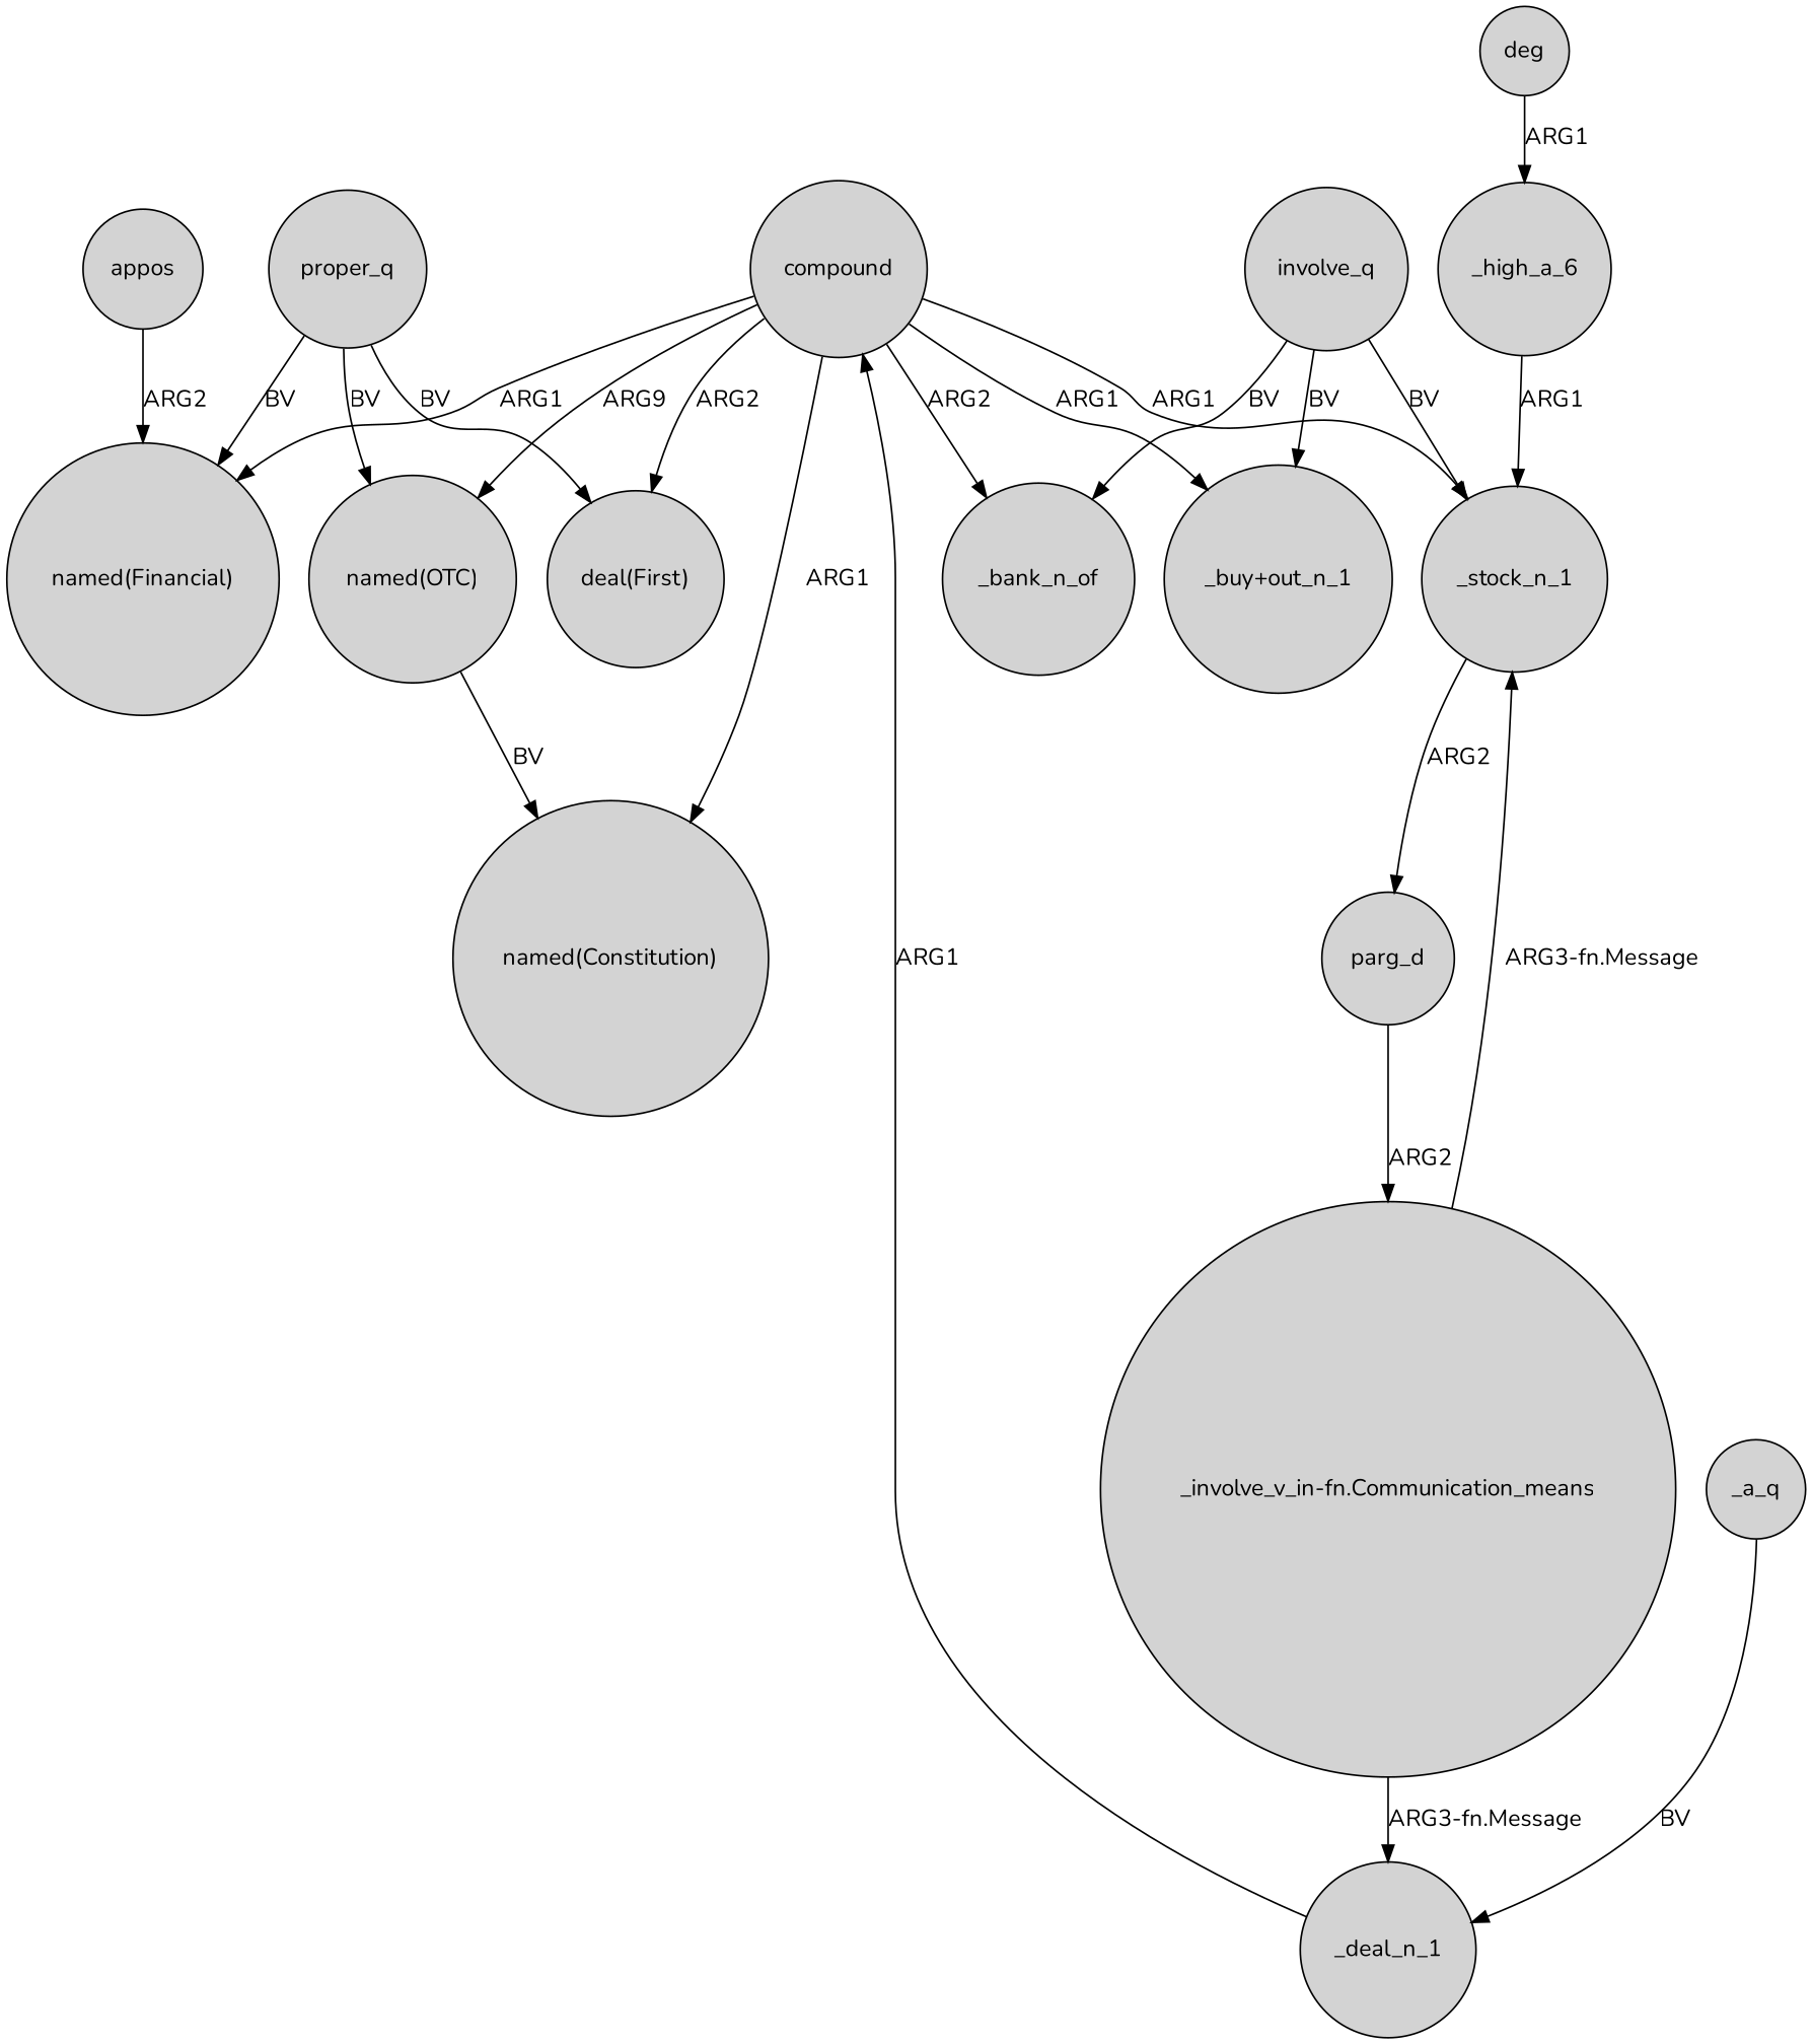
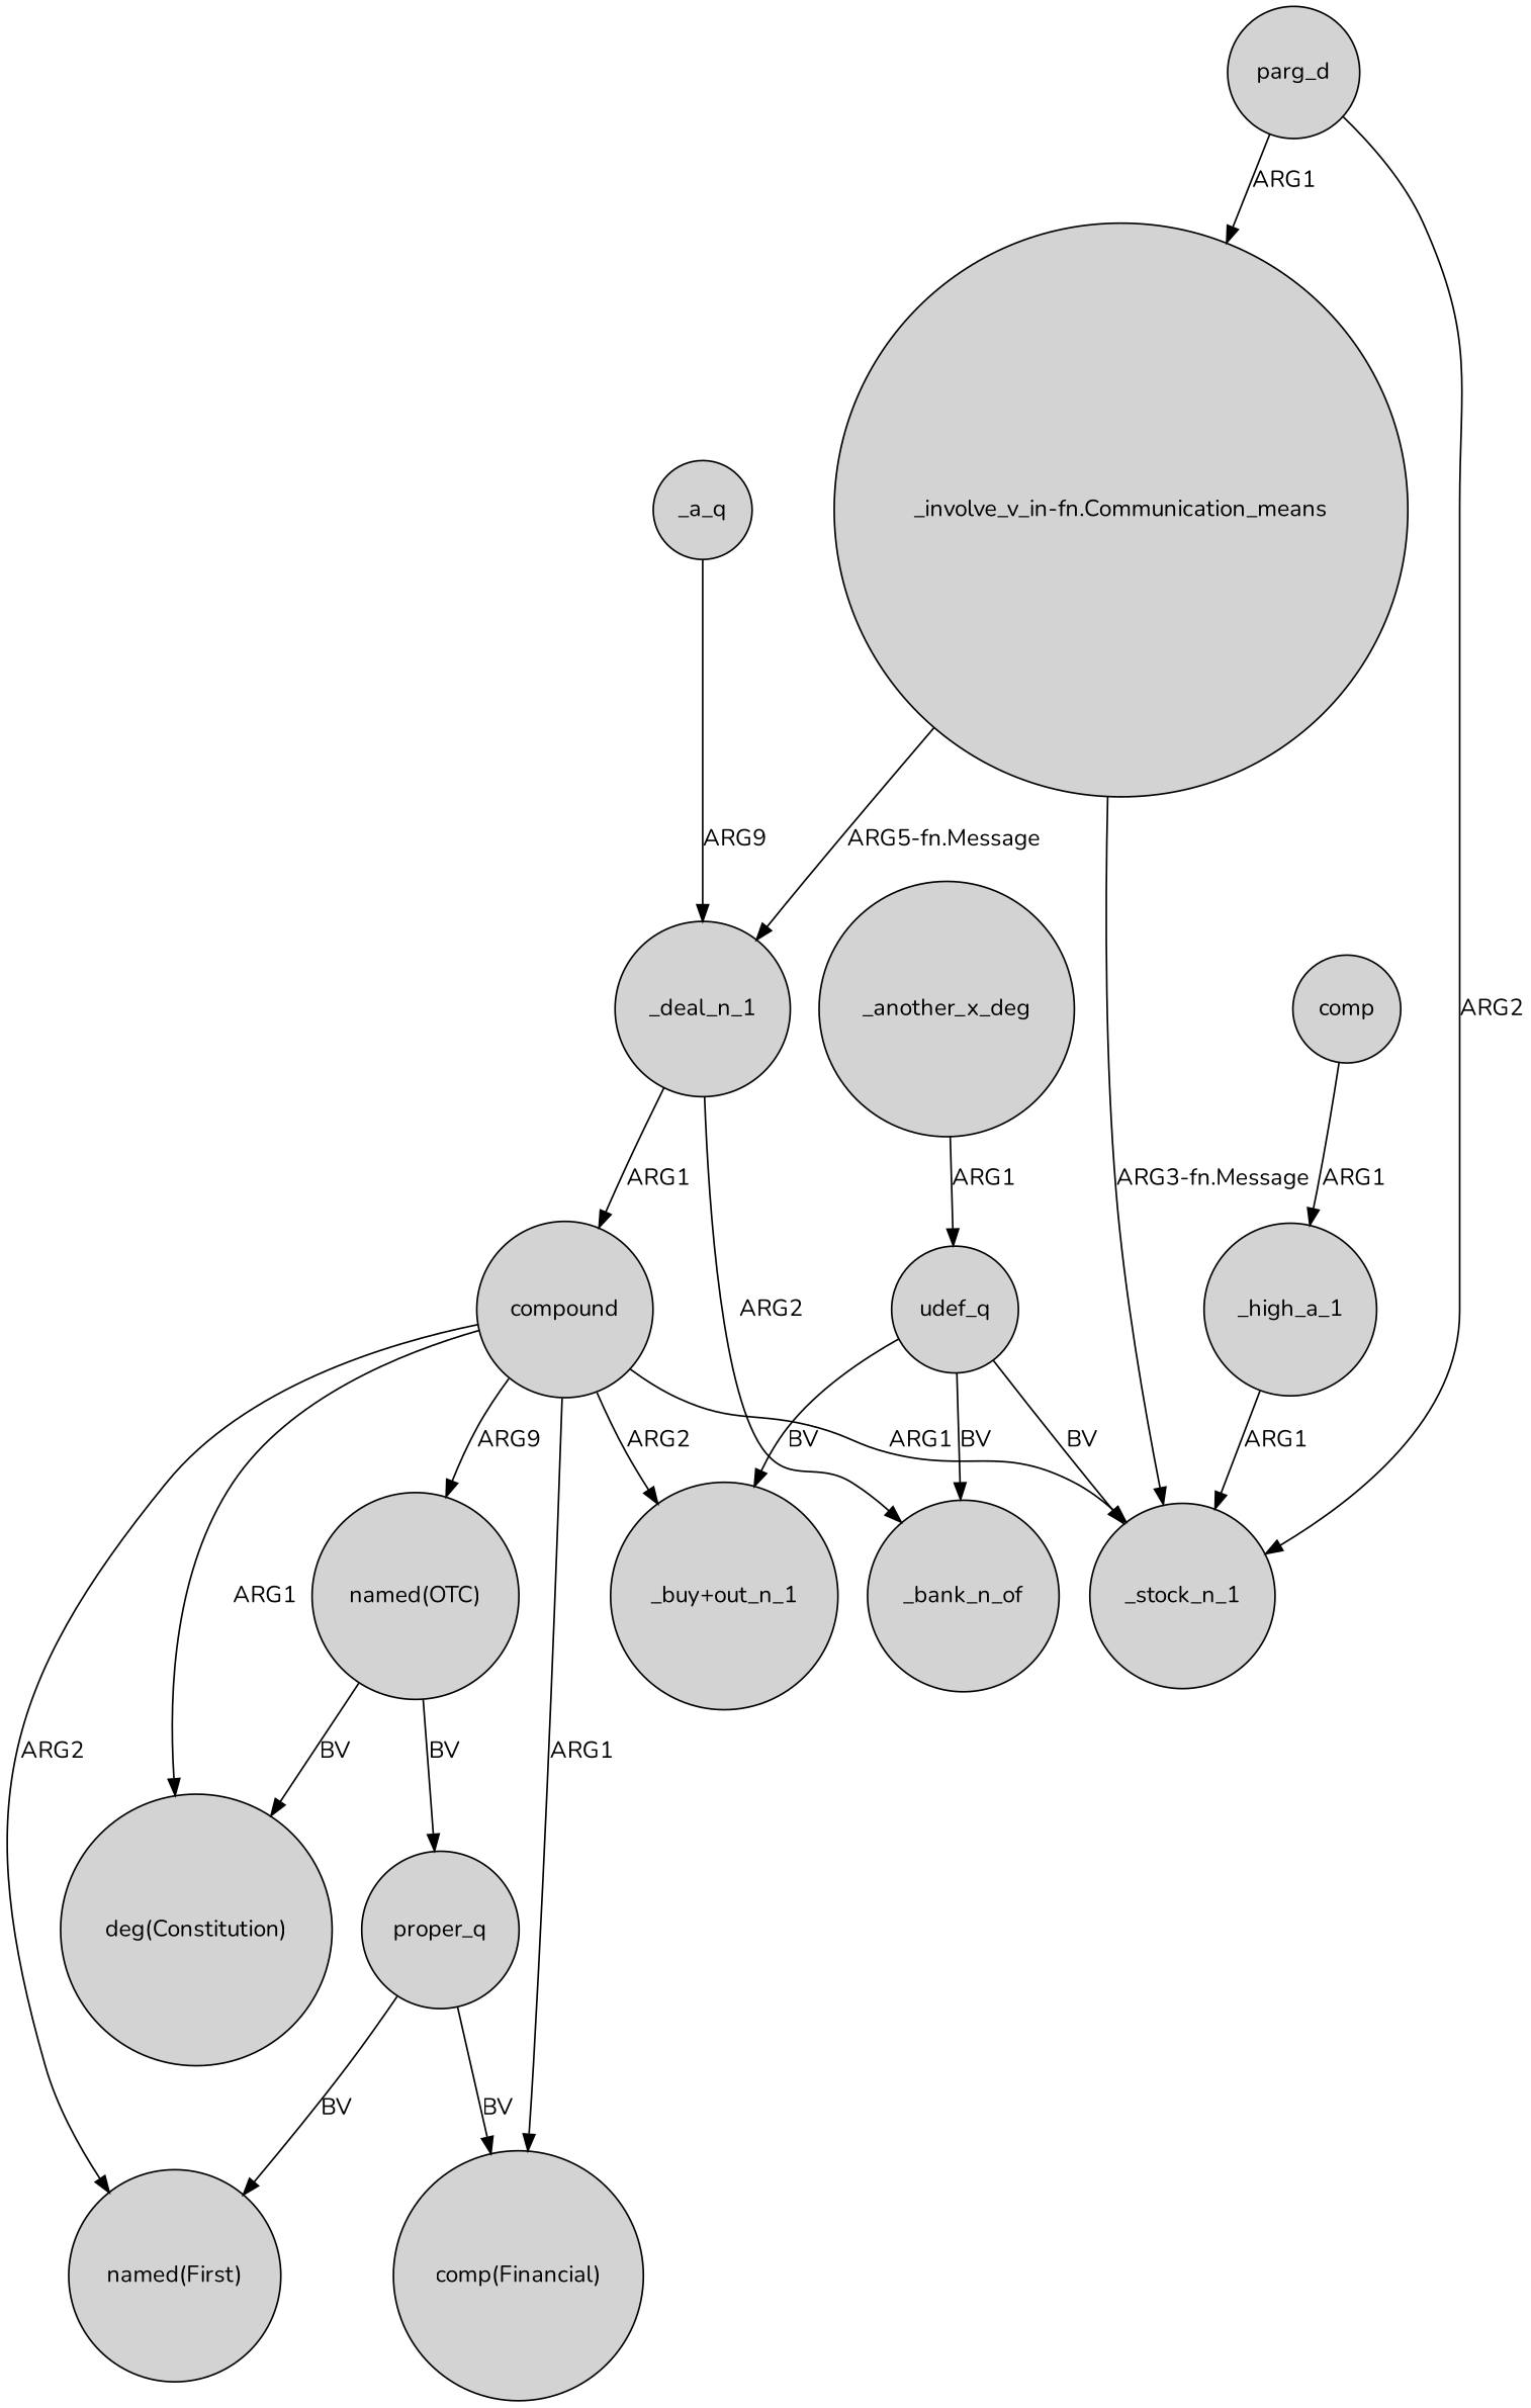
  digraph {
    fontname=Nunito
    node [fontname=Nunito shape=circle style=filled]
    edge [fontname=Nunito]
    compound
-   "named(Constitution)"
+   "named(Constitution)" [label="deg(Constitution)"]
    _bank_n_of
    _stock_n_1
-   "named(First)" [label="deal(First)"]
-   "named(Financial)"
+   "named(First)"
+   "named(Financial)" [label="comp(Financial)"]
    "_buy+out_n_1"
    "named(OTC)"
    _deal_n_1
    "_involve_v_in-fn.Communication_means"
-   udef_q [label=involve_q]
+   udef_q
    parg_d
    _a_q
-   appos
    proper_q
-   comp [label=deg]
-   _high_a_1 [label=_high_a_6]
+   comp
+   _high_a_1
+   _another_x_deg
    compound -> "named(Constitution)" [label=ARG1]
-   compound -> _bank_n_of [label=ARG2]
+   _deal_n_1 -> _bank_n_of [label=ARG2]
    compound -> _stock_n_1 [label=ARG1]
    compound -> "named(First)" [label=ARG2]
    compound -> "named(Financial)" [label=ARG1]
-   compound -> "_buy+out_n_1" [label=ARG1]
+   compound -> "_buy+out_n_1" [label=ARG2]
    compound -> "named(OTC)" [label=ARG9]
    "named(OTC)" -> "named(Constitution)" [label=BV]
    _deal_n_1 -> compound [label=ARG1]
    "_involve_v_in-fn.Communication_means" -> _stock_n_1 [label="ARG3-fn.Message"]
-   "_involve_v_in-fn.Communication_means" -> _deal_n_1 [label="ARG3-fn.Message"]
+   "_involve_v_in-fn.Communication_means" -> _deal_n_1 [label="ARG5-fn.Message"]
    udef_q -> _bank_n_of [label=BV]
    udef_q -> _stock_n_1 [label=BV]
    udef_q -> "_buy+out_n_1" [label=BV]
-   _stock_n_1 -> parg_d [label=ARG2]
-   parg_d -> "_involve_v_in-fn.Communication_means" [label=ARG2]
-   _a_q -> _deal_n_1 [label=BV]
-   appos -> "named(Financial)" [label=ARG2]
+   parg_d -> _stock_n_1 [label=ARG2]
+   parg_d -> "_involve_v_in-fn.Communication_means" [label=ARG1]
+   _a_q -> _deal_n_1 [label=ARG9]
    proper_q -> "named(First)" [label=BV]
    proper_q -> "named(Financial)" [label=BV]
-   proper_q -> "named(OTC)" [label=BV]
+   "named(OTC)" -> proper_q [label=BV]
    comp -> _high_a_1 [label=ARG1]
    _high_a_1 -> _stock_n_1 [label=ARG1]
+   _another_x_deg -> udef_q [label=ARG1]
  }
